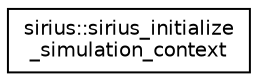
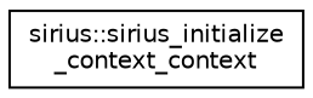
  digraph {
    rankdir=LR
-   n1 [color=black fillcolor=white fontname=Helvetica fontsize=10 height=0.2 label="sirius::sirius_initialize\l_simulation_context" shape=record style=filled width=0.4]
+   n1 [color=black fillcolor=white fontname=Helvetica fontsize=10 height=0.2 label="sirius::sirius_initialize\l_context_context" shape=record style=filled width=0.4]
  }
